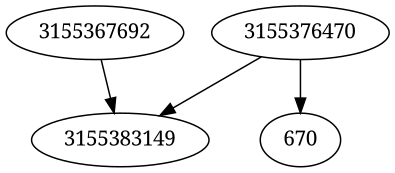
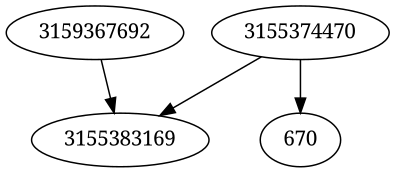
  strict digraph {
    fontname="Noto Serif"
    node [fontname="Noto Serif"]
    edge [fontname="Noto Serif"]
-   3155376470
-   3155383169 [label=3155383149]
+   3155376470 [label=3155374470]
+   3155383169
    670
-   3155367692
+   3155367692 [label=3159367692]
    3155376470 -> 3155383169
    3155376470 -> 670
    3155367692 -> 3155383169
  }
